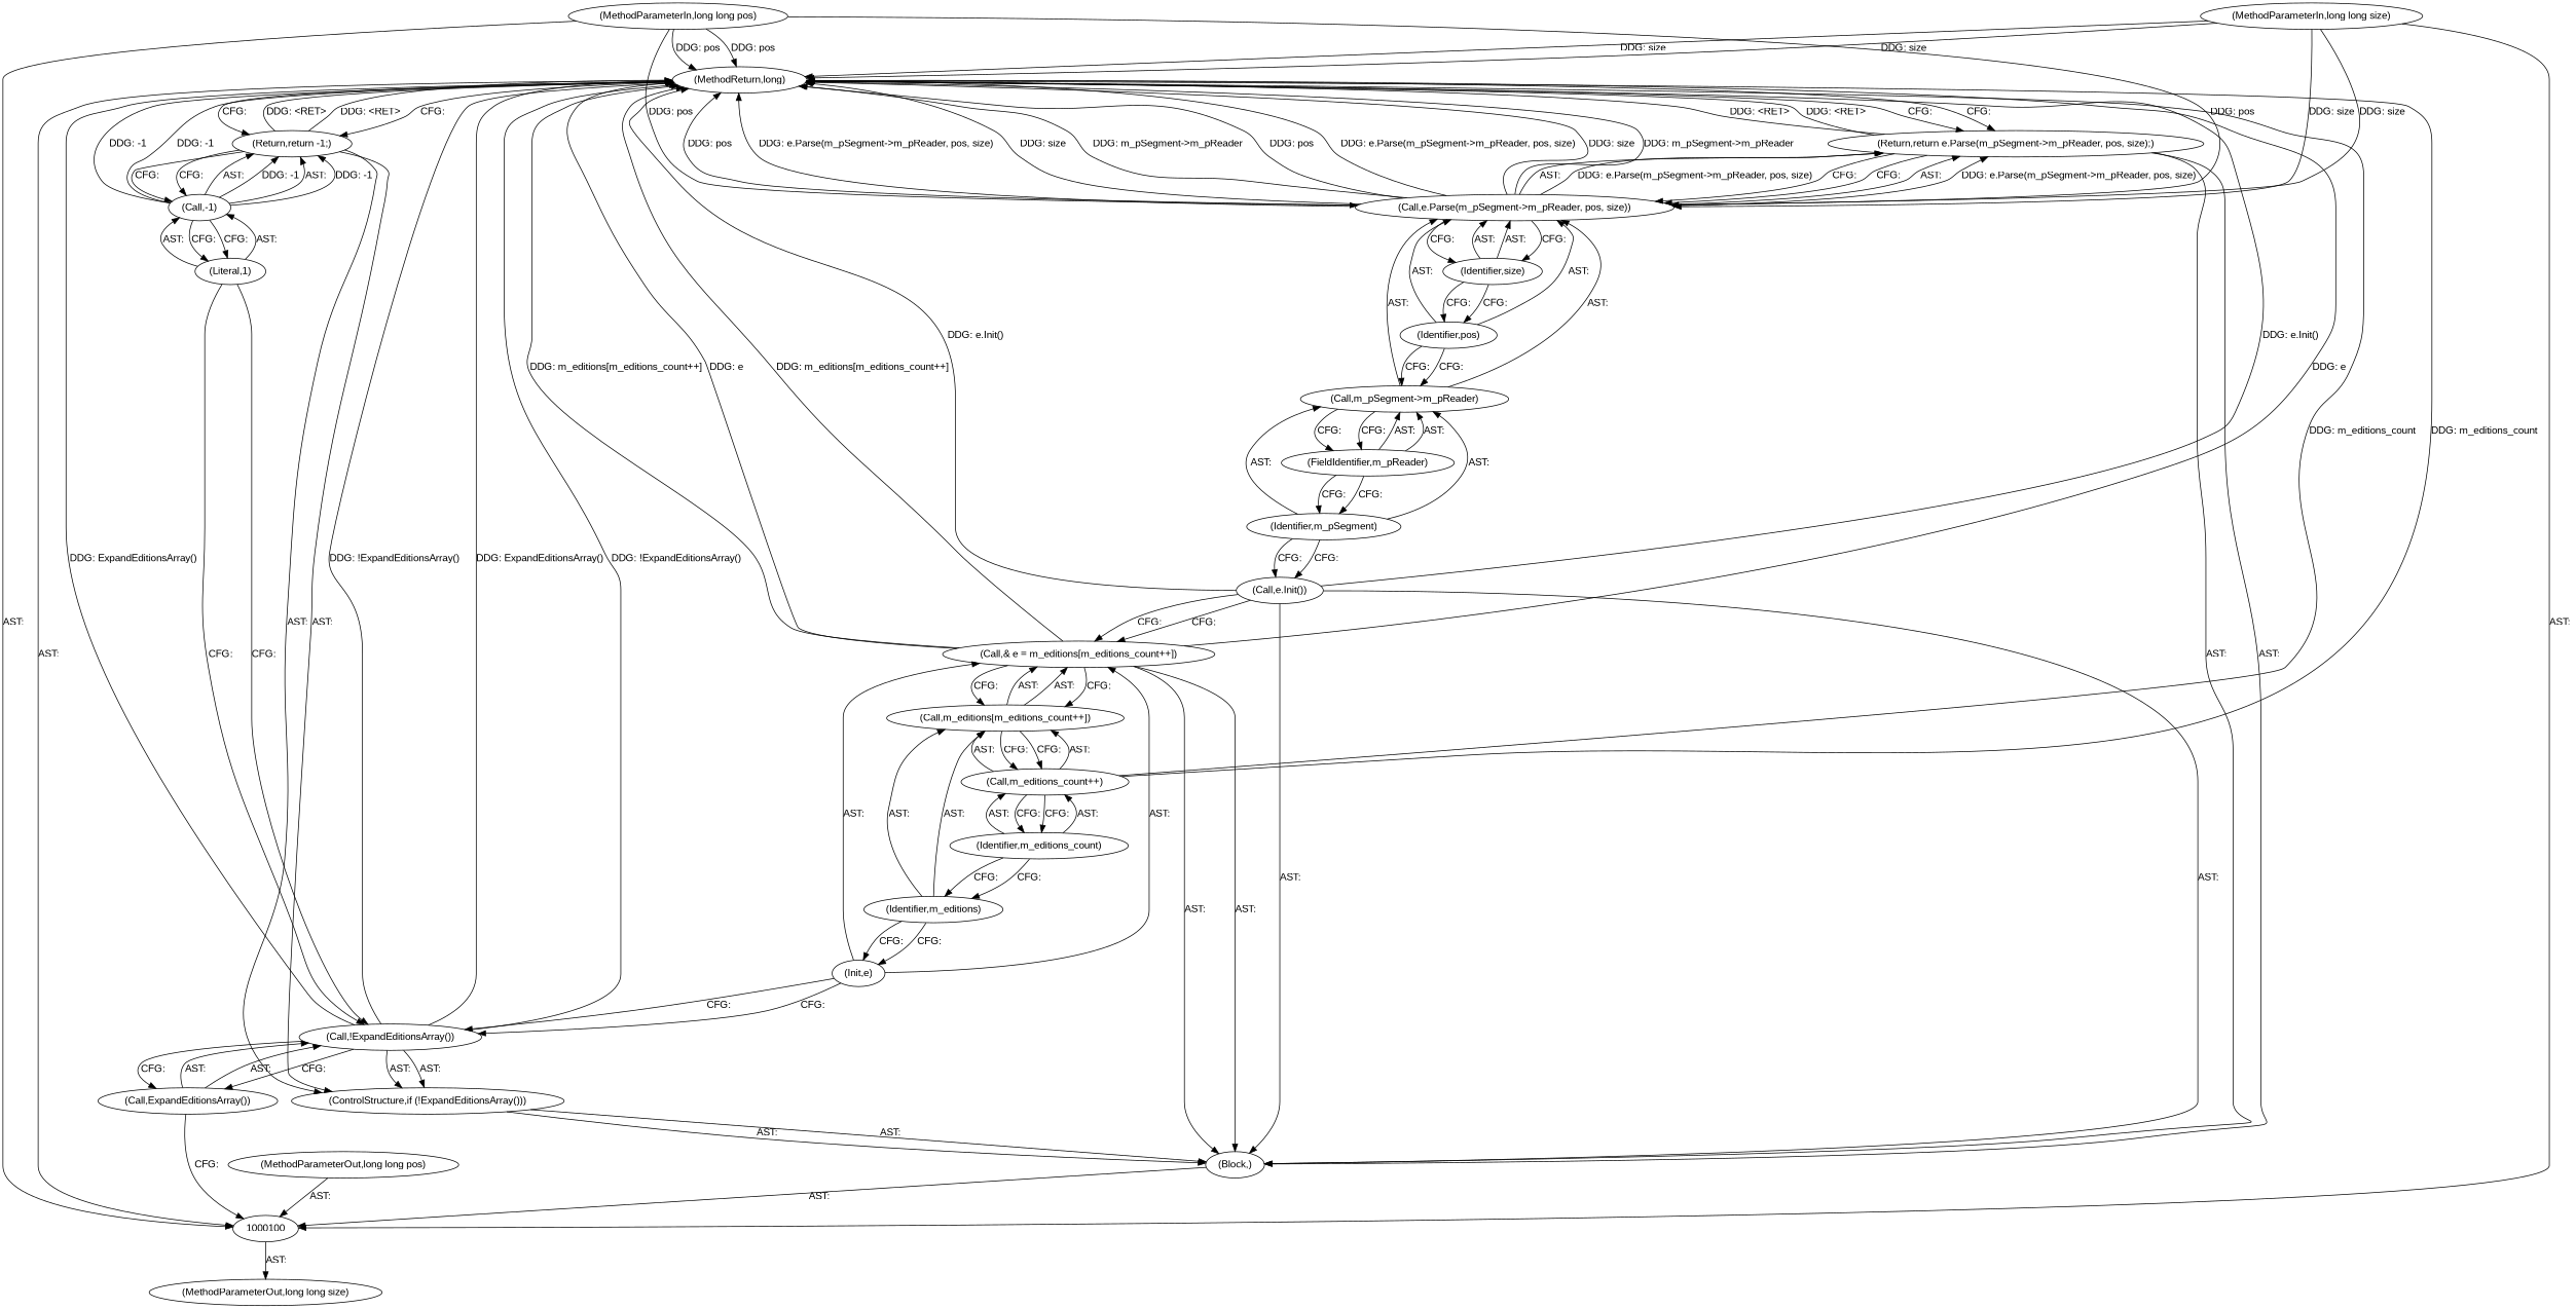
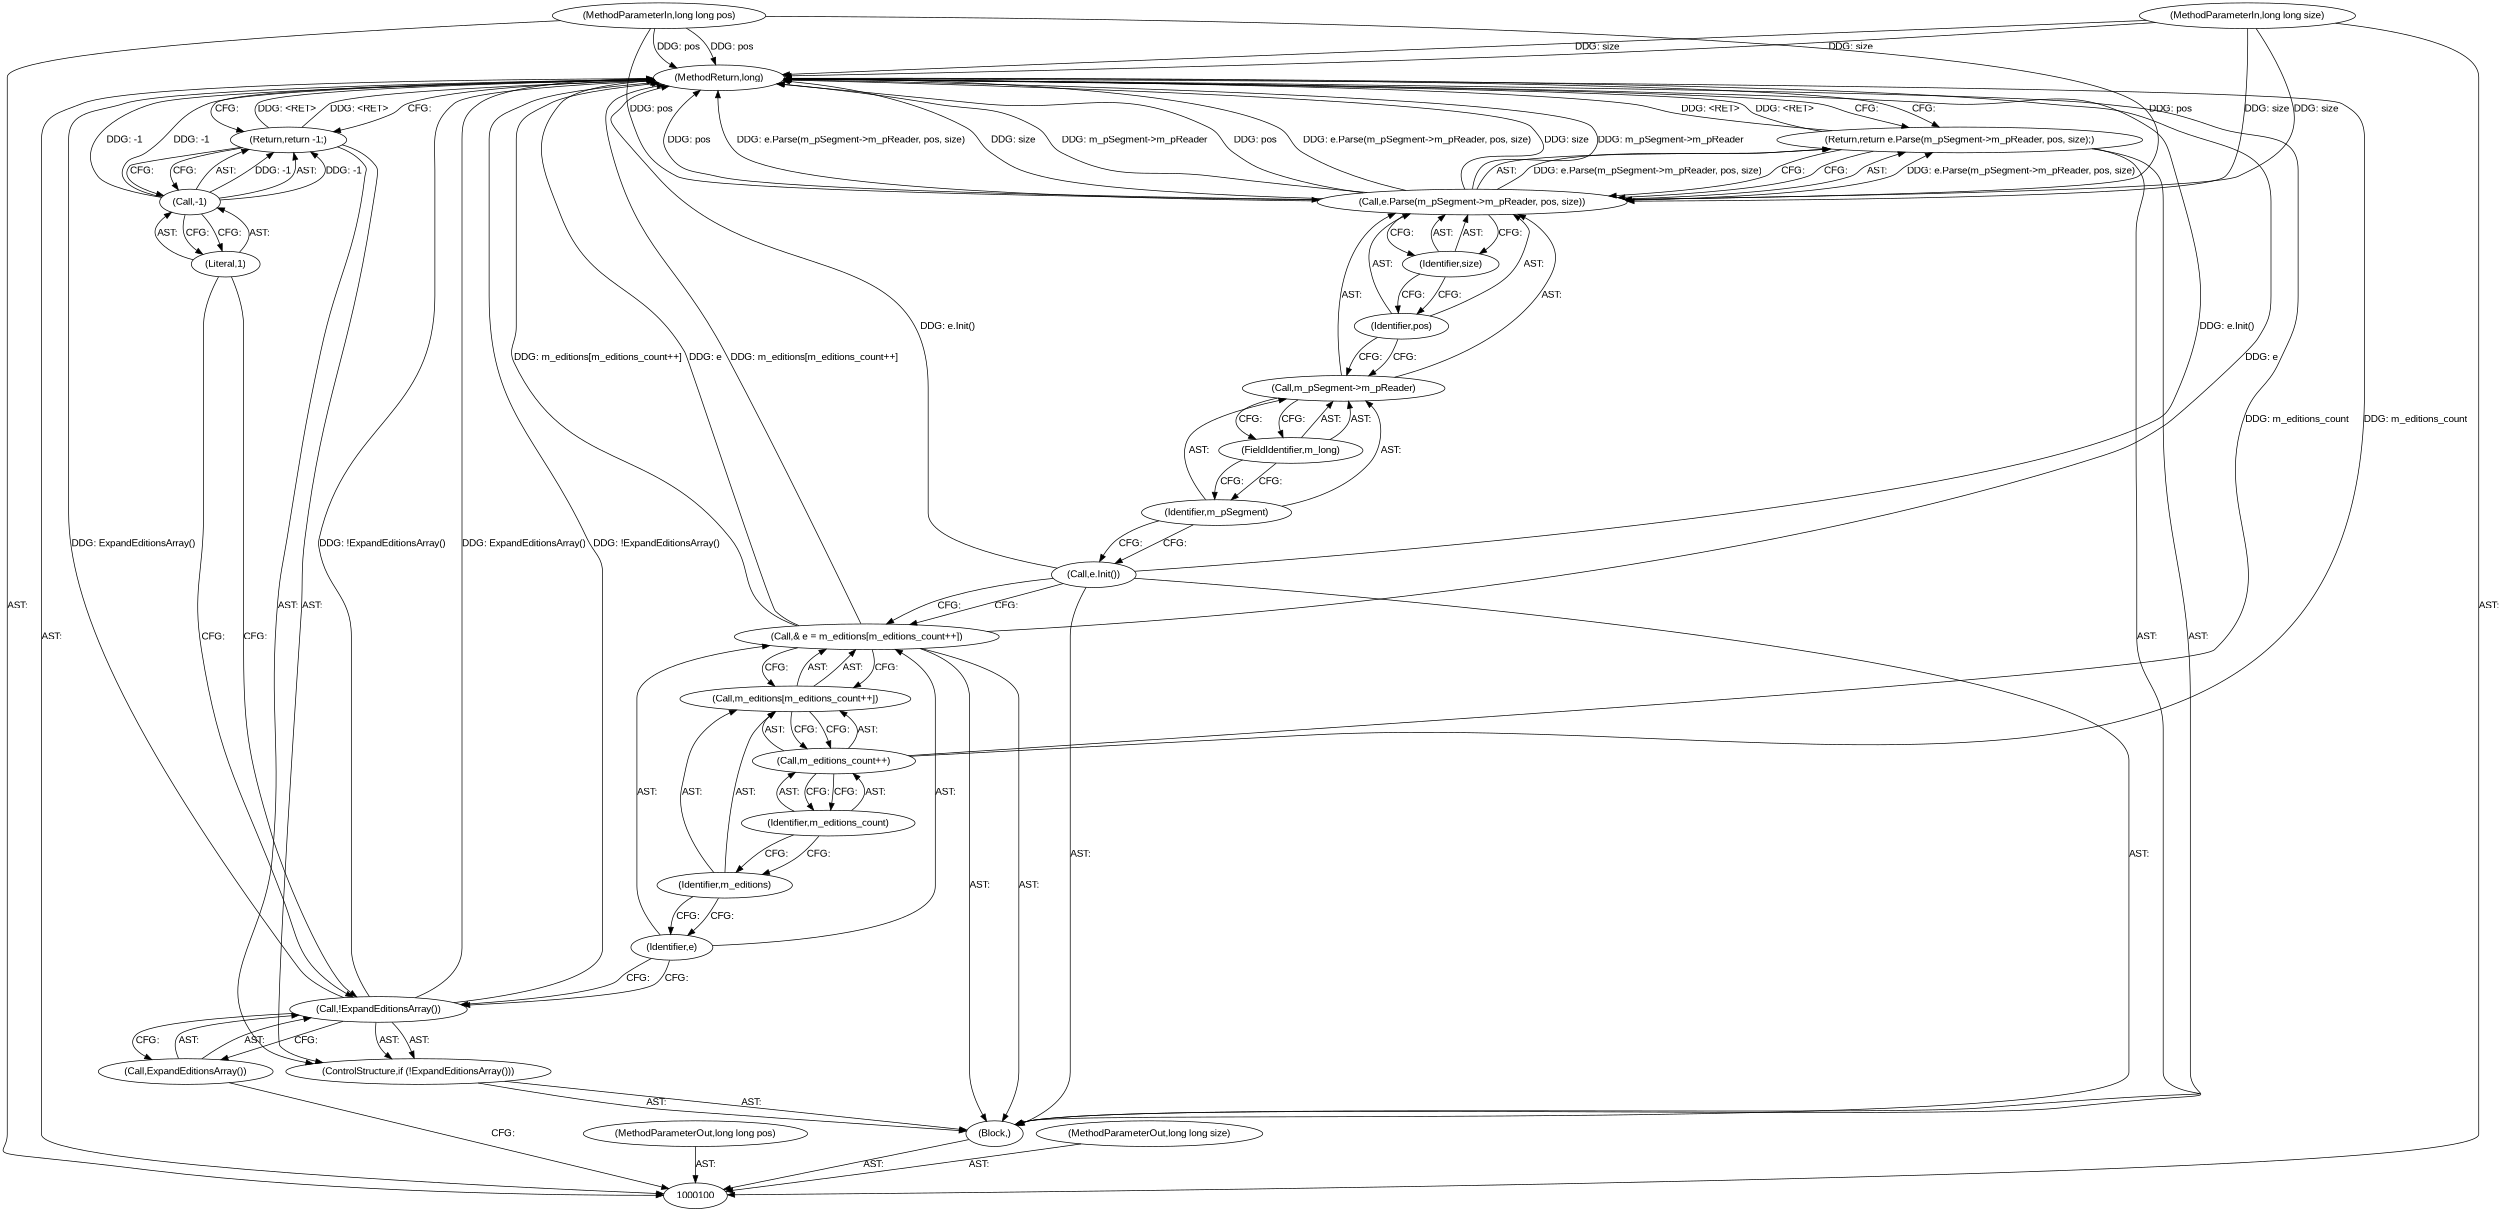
  digraph {
    fontname="Liberation Sans"
    node [fontname="Liberation Sans"]
    edge [fontname="Liberation Sans"]
    n1 [label="(MethodReturn,long)"]
    n2 [label="(Return,return e.Parse(m_pSegment->m_pReader, pos, size);)"]
    n3 [label="(Return,return -1;)"]
    1000100
    n5 [label="(Call,e.Parse(m_pSegment->m_pReader, pos, size))"]
    n6 [label="(Block,)"]
    n7 [label="(ControlStructure,if (!ExpandEditionsArray()))"]
    n8 [label="(Call,-1)"]
    n9 [label="(Identifier,size)"]
    n10 [label="(Identifier,pos)"]
    n11 [label="(Call,m_pSegment->m_pReader)"]
-   n12 [label="(FieldIdentifier,m_pReader)"]
+   n12 [label="(FieldIdentifier,m_long)"]
    n13 [label="(Identifier,m_pSegment)"]
    n14 [label="(Call,e.Init())"]
    n15 [label="(Call,& e = m_editions[m_editions_count++])"]
    n16 [label="(MethodParameterIn,long long pos)"]
    n17 [label="(MethodParameterOut,long long pos)"]
    n18 [label="(MethodParameterIn,long long size)"]
    n19 [label="(MethodParameterOut,long long size)"]
    n20 [label="(Call,!ExpandEditionsArray())"]
    n21 [label="(Call,ExpandEditionsArray())"]
    n22 [label="(Literal,1)"]
    n23 [label="(Call,m_editions[m_editions_count++])"]
    n24 [label="(Call,m_editions_count++)"]
-   n25 [label="(Init,e)"]
+   n25 [label="(Identifier,e)"]
    n26 [label="(Identifier,m_editions_count)"]
    n27 [label="(Identifier,m_editions)"]
    n1 -> n2 [label="CFG: "]
    n1 -> n2 [label="CFG: "]
    n1 -> n3 [label="CFG: "]
    n1 -> n3 [label="CFG: "]
    n1 -> 1000100 [label="AST: "]
    n2 -> n1 [label="DDG: <RET>"]
    n2 -> n1 [label="DDG: <RET>"]
    n2 -> n5 [label="CFG: "]
    n2 -> n5 [label="CFG: "]
    n2 -> n6 [label="AST: "]
    n2 -> n6 [label="AST: "]
    n3 -> n1 [label="DDG: <RET>"]
    n3 -> n1 [label="DDG: <RET>"]
    n3 -> n7 [label="AST: "]
    n3 -> n7 [label="AST: "]
    n3 -> n8 [label="CFG: "]
    n3 -> n8 [label="CFG: "]
    n5 -> n1 [label="DDG: pos"]
    n5 -> n1 [label="DDG: e.Parse(m_pSegment->m_pReader, pos, size)"]
    n5 -> n1 [label="DDG: size"]
    n5 -> n1 [label="DDG: m_pSegment->m_pReader"]
    n5 -> n1 [label="DDG: pos"]
    n5 -> n1 [label="DDG: e.Parse(m_pSegment->m_pReader, pos, size)"]
    n5 -> n1 [label="DDG: size"]
    n5 -> n1 [label="DDG: m_pSegment->m_pReader"]
    n5 -> n2 [label="AST: "]
    n5 -> n2 [label="DDG: e.Parse(m_pSegment->m_pReader, pos, size)"]
    n5 -> n2 [label="AST: "]
    n5 -> n2 [label="DDG: e.Parse(m_pSegment->m_pReader, pos, size)"]
    n5 -> n9 [label="CFG: "]
    n5 -> n9 [label="CFG: "]
    n6 -> 1000100 [label="AST: "]
    n7 -> n6 [label="AST: "]
    n7 -> n6 [label="AST: "]
    n8 -> n1 [label="DDG: -1"]
    n8 -> n1 [label="DDG: -1"]
    n8 -> n3 [label="AST: "]
    n8 -> n3 [label="DDG: -1"]
    n8 -> n3 [label="AST: "]
    n8 -> n3 [label="DDG: -1"]
    n8 -> n22 [label="CFG: "]
    n8 -> n22 [label="CFG: "]
    n9 -> n5 [label="AST: "]
    n9 -> n5 [label="AST: "]
    n9 -> n10 [label="CFG: "]
    n9 -> n10 [label="CFG: "]
    n10 -> n5 [label="AST: "]
    n10 -> n5 [label="AST: "]
    n10 -> n11 [label="CFG: "]
    n10 -> n11 [label="CFG: "]
    n11 -> n5 [label="AST: "]
    n11 -> n5 [label="AST: "]
    n11 -> n12 [label="CFG: "]
    n11 -> n12 [label="CFG: "]
    n12 -> n11 [label="AST: "]
    n12 -> n11 [label="AST: "]
    n12 -> n13 [label="CFG: "]
    n12 -> n13 [label="CFG: "]
    n13 -> n11 [label="AST: "]
    n13 -> n11 [label="AST: "]
    n13 -> n14 [label="CFG: "]
    n13 -> n14 [label="CFG: "]
    n14 -> n1 [label="DDG: e.Init()"]
    n14 -> n1 [label="DDG: e.Init()"]
    n14 -> n6 [label="AST: "]
    n14 -> n6 [label="AST: "]
    n14 -> n15 [label="CFG: "]
    n14 -> n15 [label="CFG: "]
    n15 -> n1 [label="DDG: e"]
    n15 -> n1 [label="DDG: m_editions[m_editions_count++]"]
    n15 -> n1 [label="DDG: e"]
    n15 -> n1 [label="DDG: m_editions[m_editions_count++]"]
    n15 -> n6 [label="AST: "]
    n15 -> n6 [label="AST: "]
    n15 -> n23 [label="CFG: "]
    n15 -> n23 [label="CFG: "]
    n16 -> n1 [label="DDG: pos"]
    n16 -> n1 [label="DDG: pos"]
    n16 -> 1000100 [label="AST: "]
    n16 -> n5 [label="DDG: pos"]
    n16 -> n5 [label="DDG: pos"]
    n17 -> 1000100 [label="AST: "]
    n18 -> n1 [label="DDG: size"]
    n18 -> n1 [label="DDG: size"]
    n18 -> 1000100 [label="AST: "]
    n18 -> n5 [label="DDG: size"]
    n18 -> n5 [label="DDG: size"]
-   1000100 -> n19 [label="AST: "]
+   n19 -> 1000100 [label="AST: "]
    n20 -> n1 [label="DDG: !ExpandEditionsArray()"]
    n20 -> n1 [label="DDG: ExpandEditionsArray()"]
    n20 -> n1 [label="DDG: !ExpandEditionsArray()"]
    n20 -> n1 [label="DDG: ExpandEditionsArray()"]
    n20 -> n7 [label="AST: "]
    n20 -> n7 [label="AST: "]
    n20 -> n21 [label="CFG: "]
    n20 -> n21 [label="CFG: "]
    n21 -> 1000100 [label="CFG: "]
    n21 -> n20 [label="AST: "]
    n21 -> n20 [label="AST: "]
    n22 -> n8 [label="AST: "]
    n22 -> n8 [label="AST: "]
    n22 -> n20 [label="CFG: "]
    n22 -> n20 [label="CFG: "]
    n23 -> n15 [label="AST: "]
    n23 -> n15 [label="AST: "]
    n23 -> n24 [label="CFG: "]
    n23 -> n24 [label="CFG: "]
    n24 -> n1 [label="DDG: m_editions_count"]
    n24 -> n1 [label="DDG: m_editions_count"]
    n24 -> n23 [label="AST: "]
    n24 -> n23 [label="AST: "]
    n24 -> n26 [label="CFG: "]
    n24 -> n26 [label="CFG: "]
    n25 -> n15 [label="AST: "]
    n25 -> n15 [label="AST: "]
    n25 -> n20 [label="CFG: "]
    n25 -> n20 [label="CFG: "]
    n26 -> n24 [label="AST: "]
    n26 -> n24 [label="AST: "]
    n26 -> n27 [label="CFG: "]
    n26 -> n27 [label="CFG: "]
    n27 -> n23 [label="AST: "]
    n27 -> n23 [label="AST: "]
    n27 -> n25 [label="CFG: "]
    n27 -> n25 [label="CFG: "]
  }
